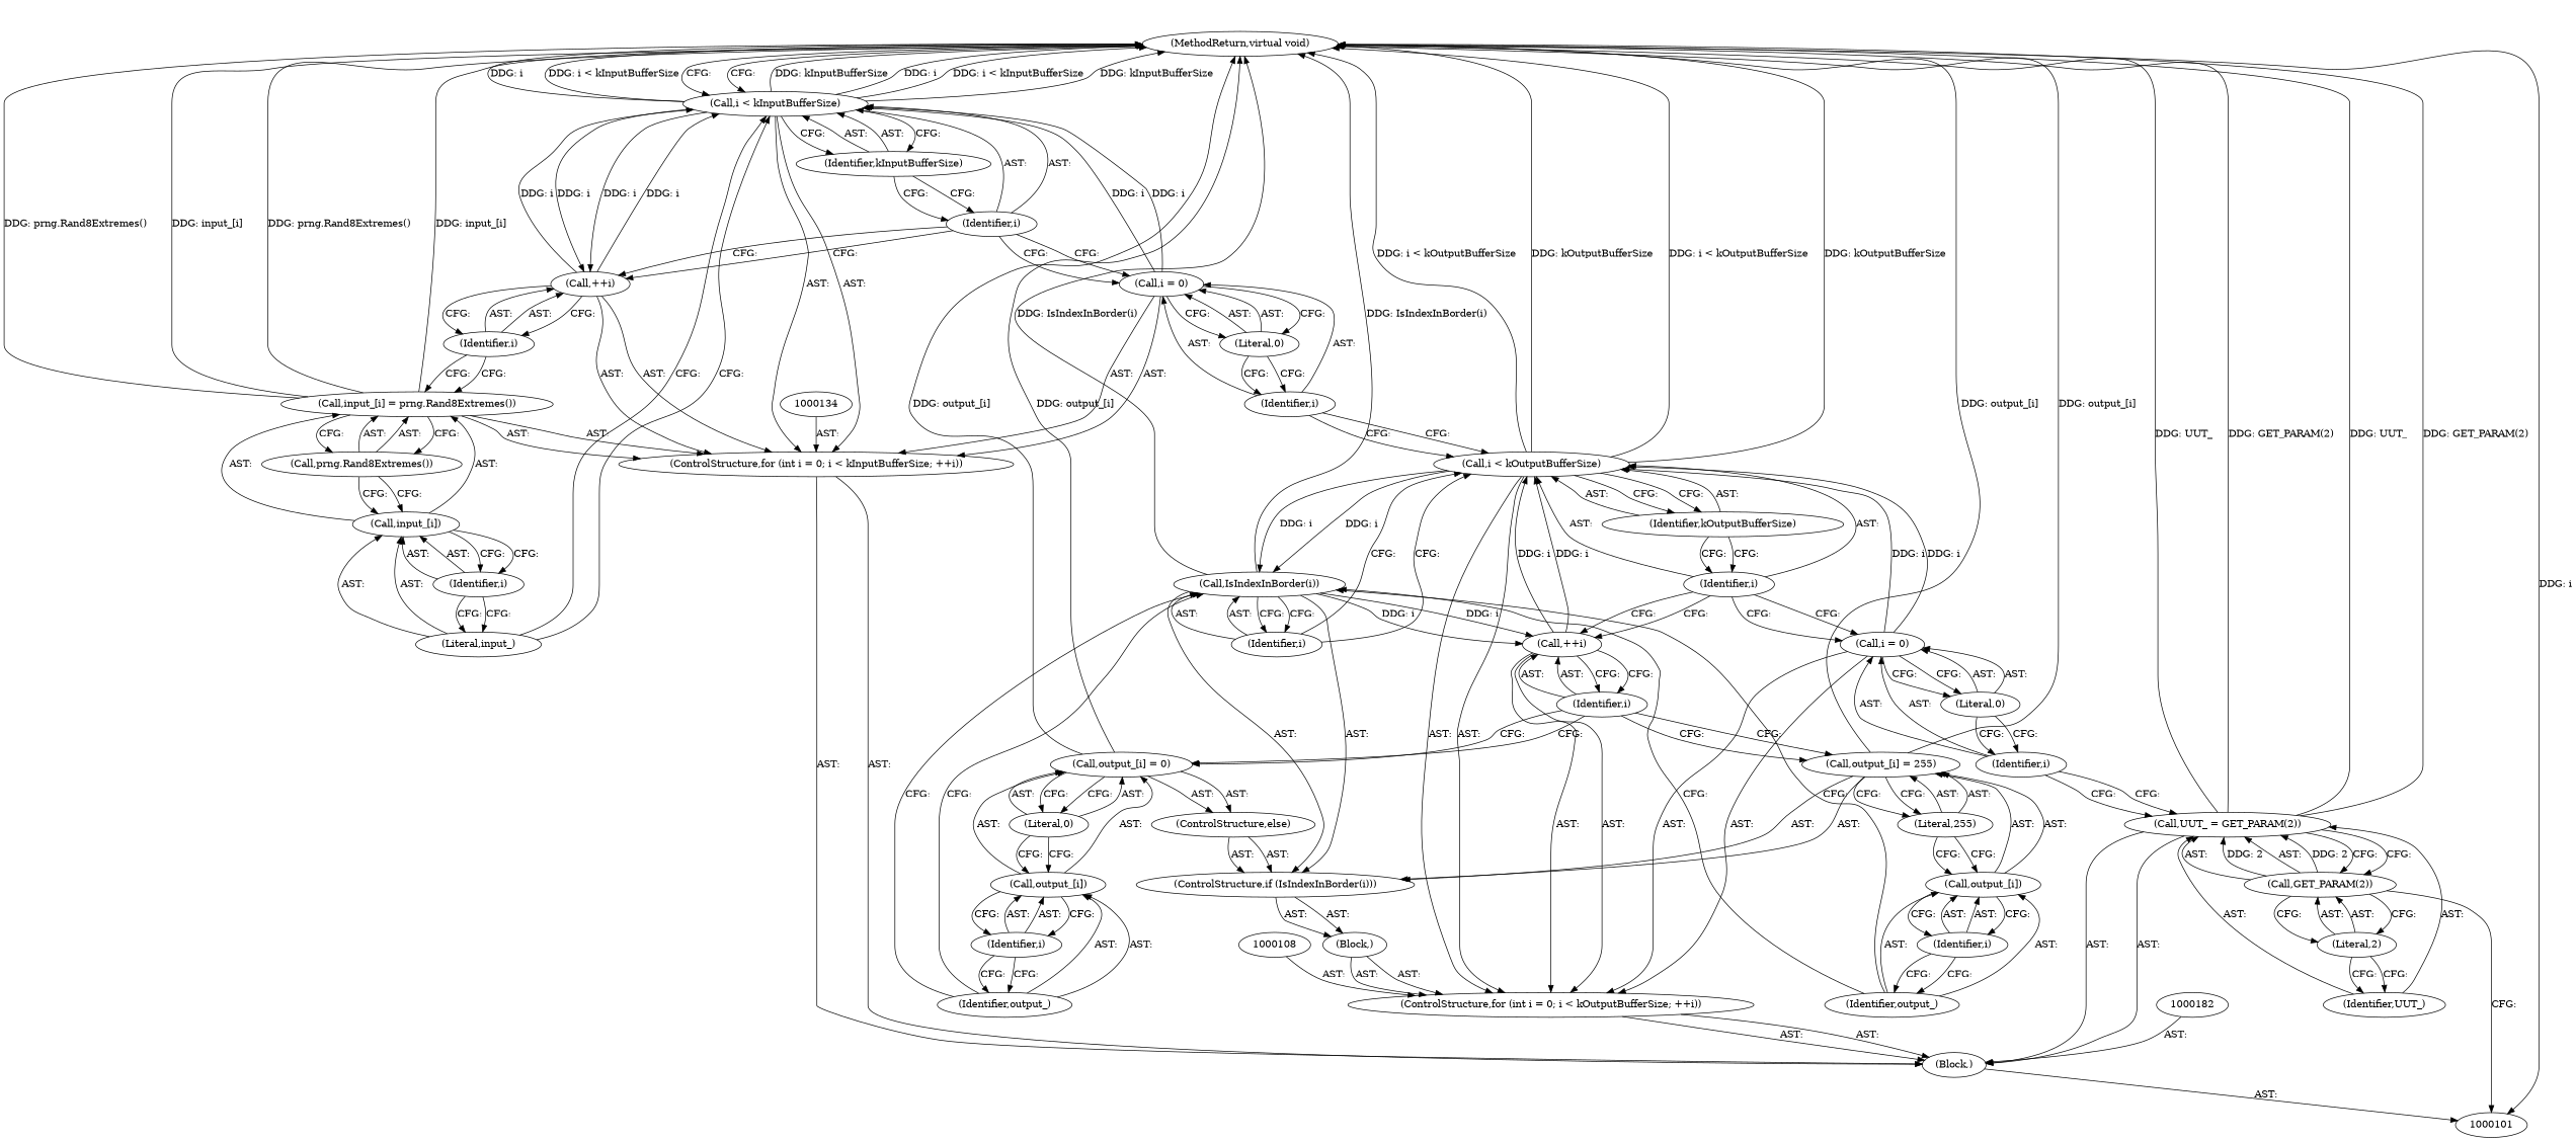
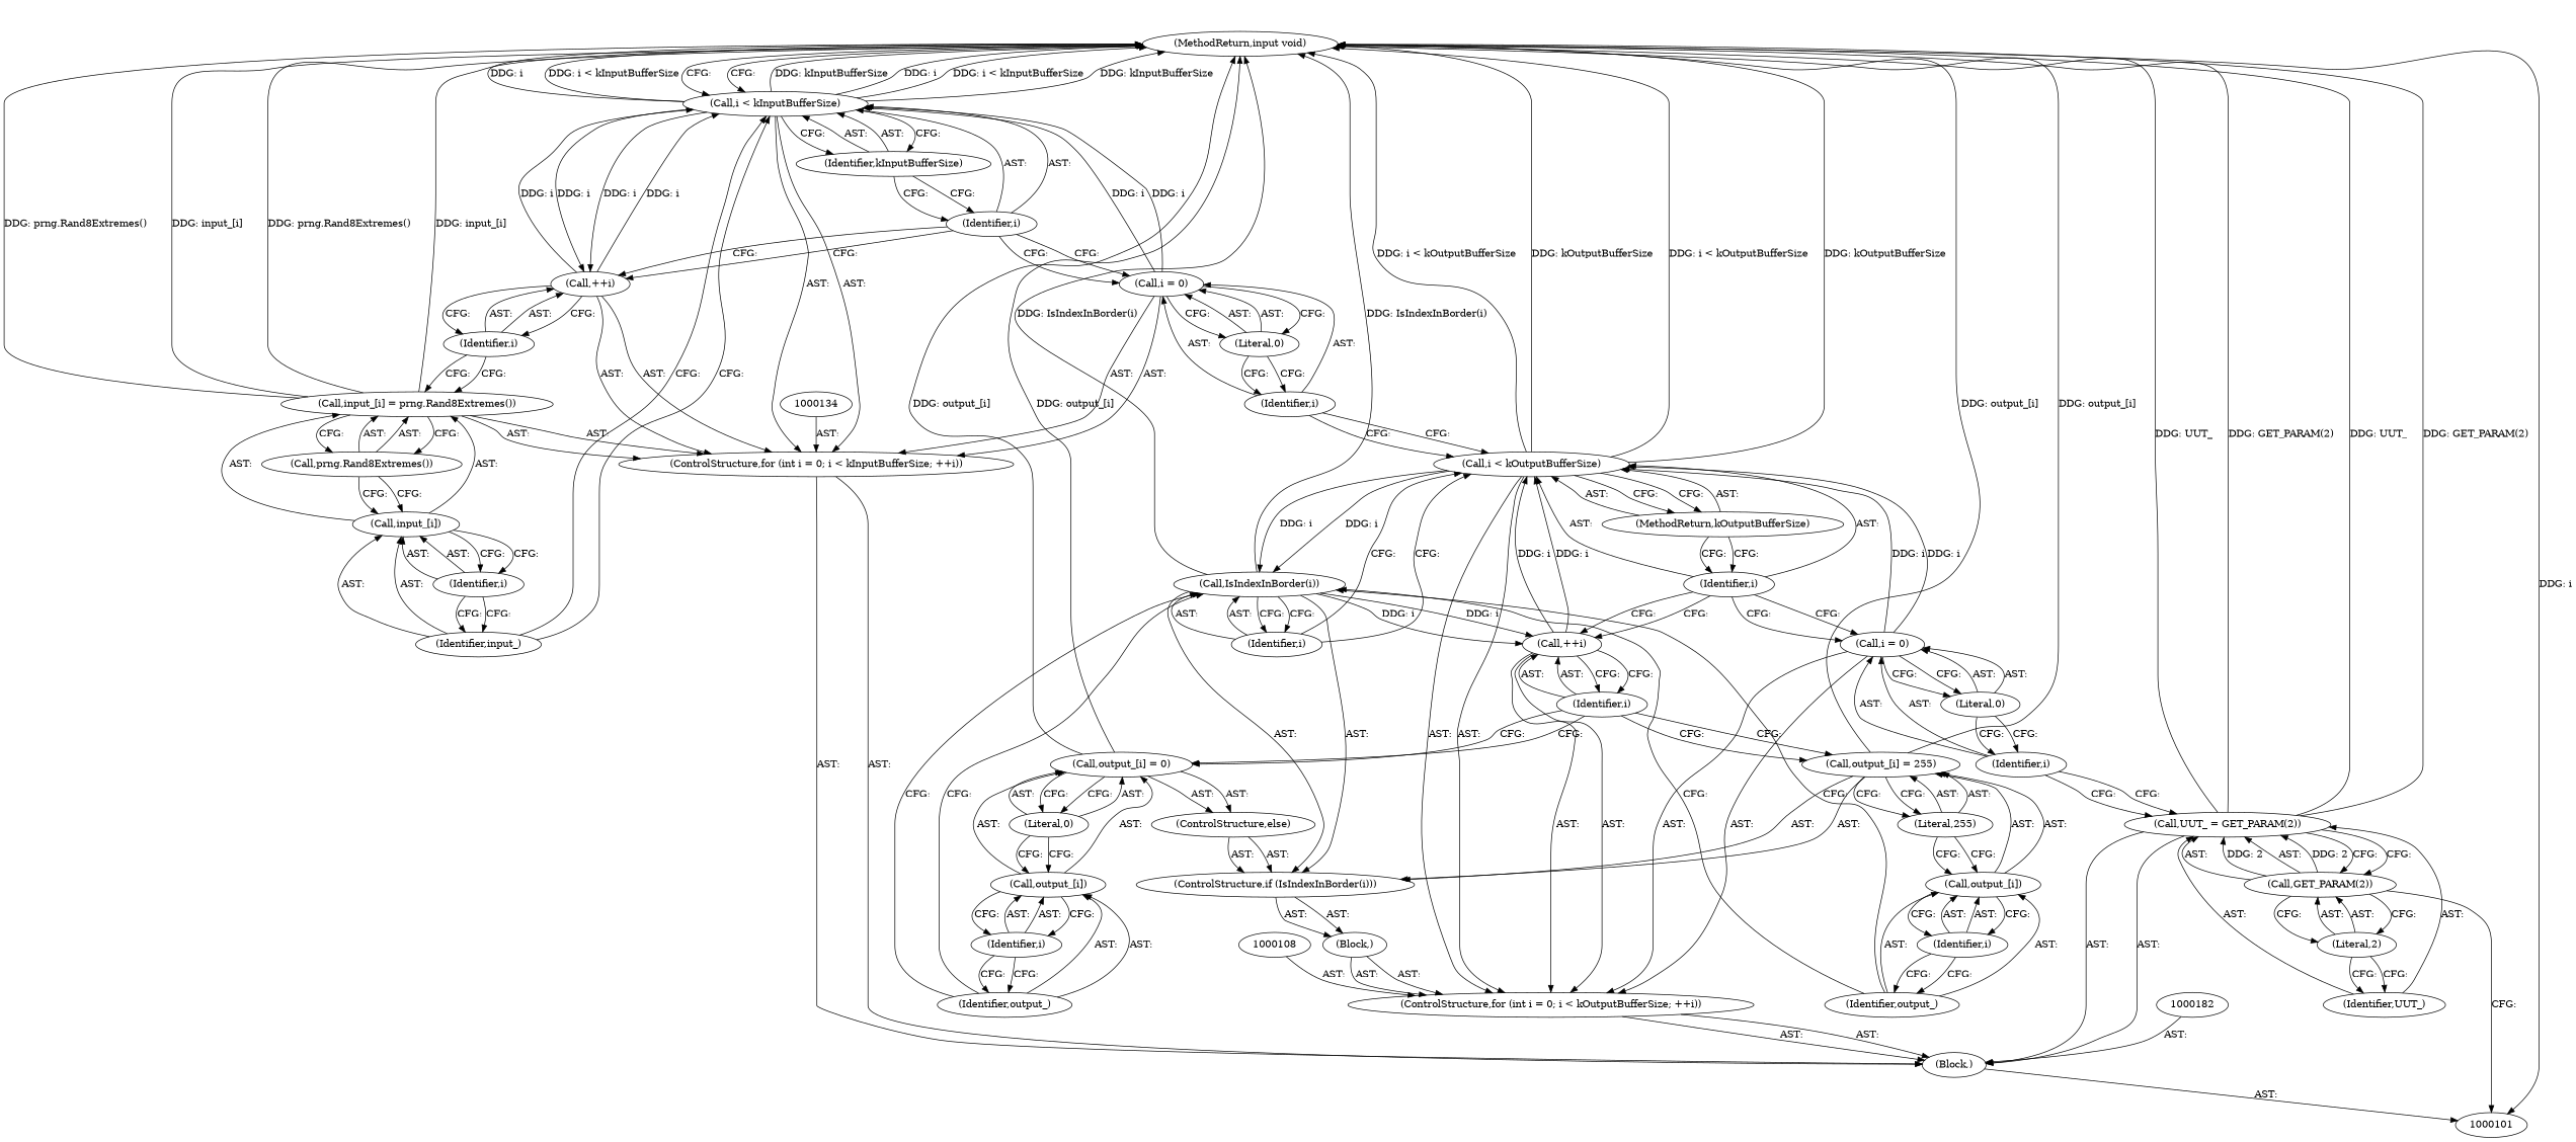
  digraph {
    n1 [label="(Block,)"]
    1000101
-   n3 [label="(MethodReturn,virtual void)"]
+   n3 [label="(MethodReturn,input void)"]
    n4 [label="(Call,i < kInputBufferSize)"]
    n5 [label="(ControlStructure,for (int i = 0; i < kInputBufferSize; ++i))"]
    n6 [label="(Identifier,kInputBufferSize)"]
    n7 [label="(Call,++i)"]
    n8 [label="(Call,i = 0)"]
    n9 [label="(Literal,0)"]
    n10 [label="(Identifier,i)"]
    n11 [label="(Call,i < kOutputBufferSize)"]
    n12 [label="(ControlStructure,for (int i = 0; i < kOutputBufferSize; ++i))"]
-   n13 [label="(Identifier,kOutputBufferSize)"]
+   n13 [label="(MethodReturn,kOutputBufferSize)"]
    n14 [label="(Call,IsIndexInBorder(i))"]
    n15 [label="(Identifier,i)"]
    n16 [label="(Identifier,i)"]
    n17 [label="(Call,input_[i] = prng.Rand8Extremes())"]
    n18 [label="(Call,prng.Rand8Extremes())"]
    n19 [label="(Identifier,i)"]
    n20 [label="(Call,input_[i])"]
-   n21 [label="(Literal,input_)"]
+   n21 [label="(Identifier,input_)"]
    n22 [label="(Call,GET_PARAM(2))"]
    n23 [label="(Literal,2)"]
    n24 [label="(Call,UUT_ = GET_PARAM(2))"]
    n25 [label="(Identifier,UUT_)"]
    n26 [label="(Call,i = 0)"]
    n27 [label="(Literal,0)"]
    n28 [label="(Identifier,i)"]
    n29 [label="(Identifier,i)"]
    n30 [label="(Call,++i)"]
    n31 [label="(Identifier,i)"]
    n32 [label="(ControlStructure,if (IsIndexInBorder(i)))"]
    n33 [label="(Identifier,i)"]
    n34 [label="(Call,output_[i] = 255)"]
    n35 [label="(Call,output_[i] = 0)"]
    n36 [label="(Literal,255)"]
    n37 [label="(ControlStructure,else)"]
    n38 [label="(Literal,0)"]
    n39 [label="(Block,)"]
    n40 [label="(Identifier,i)"]
    n41 [label="(Call,output_[i])"]
    n42 [label="(Identifier,output_)"]
    n43 [label="(Identifier,i)"]
    n44 [label="(Call,output_[i])"]
    n45 [label="(Identifier,output_)"]
    n46 [label=1000182]
    1000134
    1000108
    n1 -> 1000101 [label="AST: "]
    n3 -> 1000101 [label="DDG: i"]
    n3 -> n4 [label="CFG: "]
    n3 -> n4 [label="CFG: "]
    n4 -> n3 [label="DDG: kInputBufferSize"]
    n4 -> n3 [label="DDG: i"]
    n4 -> n3 [label="DDG: i < kInputBufferSize"]
    n4 -> n3 [label="DDG: kInputBufferSize"]
    n4 -> n3 [label="DDG: i"]
    n4 -> n3 [label="DDG: i < kInputBufferSize"]
    n4 -> n5 [label="AST: "]
    n4 -> n5 [label="AST: "]
    n4 -> n6 [label="CFG: "]
    n4 -> n6 [label="CFG: "]
    n4 -> n7 [label="DDG: i"]
    n4 -> n7 [label="DDG: i"]
    n5 -> n1 [label="AST: "]
    n5 -> n1 [label="AST: "]
    n6 -> n4 [label="AST: "]
    n6 -> n4 [label="AST: "]
    n6 -> n15 [label="CFG: "]
    n6 -> n15 [label="CFG: "]
    n7 -> n4 [label="DDG: i"]
    n7 -> n4 [label="DDG: i"]
    n7 -> n5 [label="AST: "]
    n7 -> n5 [label="AST: "]
    n7 -> n16 [label="CFG: "]
    n7 -> n16 [label="CFG: "]
    n8 -> n4 [label="DDG: i"]
    n8 -> n4 [label="DDG: i"]
    n8 -> n5 [label="AST: "]
    n8 -> n5 [label="AST: "]
    n8 -> n9 [label="CFG: "]
    n8 -> n9 [label="CFG: "]
    n9 -> n8 [label="AST: "]
    n9 -> n8 [label="AST: "]
    n9 -> n10 [label="CFG: "]
    n9 -> n10 [label="CFG: "]
    n10 -> n8 [label="AST: "]
    n10 -> n8 [label="AST: "]
    n10 -> n11 [label="CFG: "]
    n10 -> n11 [label="CFG: "]
    n11 -> n3 [label="DDG: kOutputBufferSize"]
    n11 -> n3 [label="DDG: i < kOutputBufferSize"]
    n11 -> n3 [label="DDG: kOutputBufferSize"]
    n11 -> n3 [label="DDG: i < kOutputBufferSize"]
    n11 -> n12 [label="AST: "]
    n11 -> n12 [label="AST: "]
    n11 -> n13 [label="CFG: "]
    n11 -> n13 [label="CFG: "]
    n11 -> n14 [label="DDG: i"]
    n11 -> n14 [label="DDG: i"]
    n12 -> n1 [label="AST: "]
    n12 -> n1 [label="AST: "]
    n13 -> n11 [label="AST: "]
    n13 -> n11 [label="AST: "]
    n13 -> n29 [label="CFG: "]
    n13 -> n29 [label="CFG: "]
    n14 -> n3 [label="DDG: IsIndexInBorder(i)"]
    n14 -> n3 [label="DDG: IsIndexInBorder(i)"]
    n14 -> n30 [label="DDG: i"]
    n14 -> n30 [label="DDG: i"]
    n14 -> n31 [label="CFG: "]
    n14 -> n31 [label="CFG: "]
    n14 -> n32 [label="AST: "]
    n14 -> n32 [label="AST: "]
    n15 -> n4 [label="AST: "]
    n15 -> n4 [label="AST: "]
    n15 -> n7 [label="CFG: "]
    n15 -> n7 [label="CFG: "]
    n15 -> n8 [label="CFG: "]
    n15 -> n8 [label="CFG: "]
    n16 -> n7 [label="AST: "]
    n16 -> n7 [label="AST: "]
    n16 -> n17 [label="CFG: "]
    n16 -> n17 [label="CFG: "]
    n17 -> n3 [label="DDG: prng.Rand8Extremes()"]
    n17 -> n3 [label="DDG: input_[i]"]
    n17 -> n3 [label="DDG: prng.Rand8Extremes()"]
    n17 -> n3 [label="DDG: input_[i]"]
    n17 -> n5 [label="AST: "]
    n17 -> n5 [label="AST: "]
    n17 -> n18 [label="CFG: "]
    n17 -> n18 [label="CFG: "]
    n18 -> n17 [label="AST: "]
    n18 -> n17 [label="AST: "]
    n18 -> n20 [label="CFG: "]
    n18 -> n20 [label="CFG: "]
    n19 -> n20 [label="AST: "]
    n19 -> n20 [label="AST: "]
    n19 -> n21 [label="CFG: "]
    n19 -> n21 [label="CFG: "]
    n20 -> n17 [label="AST: "]
    n20 -> n17 [label="AST: "]
    n20 -> n19 [label="CFG: "]
    n20 -> n19 [label="CFG: "]
    n21 -> n4 [label="CFG: "]
    n21 -> n4 [label="CFG: "]
    n21 -> n20 [label="AST: "]
    n21 -> n20 [label="AST: "]
    n22 -> 1000101 [label="CFG: "]
    n22 -> n23 [label="CFG: "]
    n22 -> n23 [label="CFG: "]
    n22 -> n24 [label="AST: "]
    n22 -> n24 [label="DDG: 2"]
    n22 -> n24 [label="AST: "]
    n22 -> n24 [label="DDG: 2"]
    n23 -> n22 [label="AST: "]
    n23 -> n22 [label="AST: "]
    n23 -> n25 [label="CFG: "]
    n23 -> n25 [label="CFG: "]
    n24 -> n1 [label="AST: "]
    n24 -> n1 [label="AST: "]
    n24 -> n3 [label="DDG: UUT_"]
    n24 -> n3 [label="DDG: GET_PARAM(2)"]
    n24 -> n3 [label="DDG: UUT_"]
    n24 -> n3 [label="DDG: GET_PARAM(2)"]
    n24 -> n22 [label="CFG: "]
    n24 -> n22 [label="CFG: "]
    n25 -> n24 [label="AST: "]
    n25 -> n24 [label="AST: "]
    n26 -> n11 [label="DDG: i"]
    n26 -> n11 [label="DDG: i"]
    n26 -> n12 [label="AST: "]
    n26 -> n12 [label="AST: "]
    n26 -> n27 [label="CFG: "]
    n26 -> n27 [label="CFG: "]
    n27 -> n26 [label="AST: "]
    n27 -> n26 [label="AST: "]
    n27 -> n28 [label="CFG: "]
    n27 -> n28 [label="CFG: "]
    n28 -> n24 [label="CFG: "]
    n28 -> n24 [label="CFG: "]
    n28 -> n26 [label="AST: "]
    n28 -> n26 [label="AST: "]
    n29 -> n11 [label="AST: "]
    n29 -> n11 [label="AST: "]
    n29 -> n26 [label="CFG: "]
    n29 -> n26 [label="CFG: "]
    n29 -> n30 [label="CFG: "]
    n29 -> n30 [label="CFG: "]
    n30 -> n11 [label="DDG: i"]
    n30 -> n11 [label="DDG: i"]
    n30 -> n12 [label="AST: "]
    n30 -> n12 [label="AST: "]
    n30 -> n33 [label="CFG: "]
    n30 -> n33 [label="CFG: "]
    n31 -> n11 [label="CFG: "]
    n31 -> n11 [label="CFG: "]
    n31 -> n14 [label="AST: "]
    n31 -> n14 [label="AST: "]
    n32 -> n39 [label="AST: "]
    n32 -> n39 [label="AST: "]
    n33 -> n30 [label="AST: "]
    n33 -> n30 [label="AST: "]
    n33 -> n34 [label="CFG: "]
    n33 -> n34 [label="CFG: "]
    n33 -> n35 [label="CFG: "]
    n33 -> n35 [label="CFG: "]
    n34 -> n3 [label="DDG: output_[i]"]
    n34 -> n3 [label="DDG: output_[i]"]
    n34 -> n32 [label="AST: "]
    n34 -> n32 [label="AST: "]
    n34 -> n36 [label="CFG: "]
    n34 -> n36 [label="CFG: "]
    n35 -> n3 [label="DDG: output_[i]"]
    n35 -> n3 [label="DDG: output_[i]"]
    n35 -> n37 [label="AST: "]
    n35 -> n37 [label="AST: "]
    n35 -> n38 [label="CFG: "]
    n35 -> n38 [label="CFG: "]
    n36 -> n34 [label="AST: "]
    n36 -> n34 [label="AST: "]
    n36 -> n41 [label="CFG: "]
    n36 -> n41 [label="CFG: "]
    n37 -> n32 [label="AST: "]
    n37 -> n32 [label="AST: "]
    n38 -> n35 [label="AST: "]
    n38 -> n35 [label="AST: "]
    n38 -> n44 [label="CFG: "]
    n38 -> n44 [label="CFG: "]
    n39 -> n12 [label="AST: "]
    n39 -> n12 [label="AST: "]
    n40 -> n41 [label="AST: "]
    n40 -> n41 [label="AST: "]
    n40 -> n42 [label="CFG: "]
    n40 -> n42 [label="CFG: "]
    n41 -> n34 [label="AST: "]
    n41 -> n34 [label="AST: "]
    n41 -> n40 [label="CFG: "]
    n41 -> n40 [label="CFG: "]
    n42 -> n14 [label="CFG: "]
    n42 -> n14 [label="CFG: "]
    n42 -> n41 [label="AST: "]
    n42 -> n41 [label="AST: "]
    n43 -> n44 [label="AST: "]
    n43 -> n44 [label="AST: "]
    n43 -> n45 [label="CFG: "]
    n43 -> n45 [label="CFG: "]
    n44 -> n35 [label="AST: "]
    n44 -> n35 [label="AST: "]
    n44 -> n43 [label="CFG: "]
    n44 -> n43 [label="CFG: "]
    n45 -> n14 [label="CFG: "]
    n45 -> n14 [label="CFG: "]
    n45 -> n44 [label="AST: "]
    n45 -> n44 [label="AST: "]
    n46 -> n1 [label="AST: "]
    1000134 -> n5 [label="AST: "]
    1000108 -> n12 [label="AST: "]
  }
